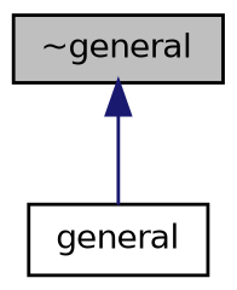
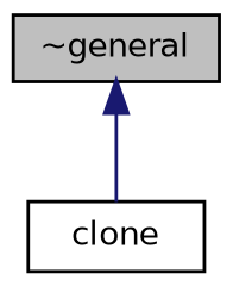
  digraph {
    rankdir=TB
    node [color=black fontname=Helvetica fontsize=10 shape=record]
    n1 [fillcolor=grey75 fontcolor=black height=0.2 label="~general" style=filled width=0.4]
-   n2 [height=0.2 label=general width=0.4]
+   n2 [height=0.2 label=clone width=0.4]
    n1 -> n2 [color=midnightblue dir=back fontname=Helvetica fontsize=10 labelfontname=Helvetica labelfontsize=10 style=solid]
  }
